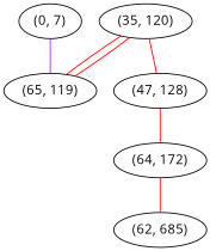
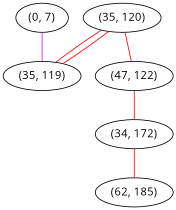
  graph {
    fontname="Open Sans"
    node [fontname="Open Sans"]
    edge [color=red fontname="Open Sans" weight=1]
    "(35, 120)"
-   "(35, 119)" [label="(65, 119)"]
-   "(47, 128)"
-   "(64, 172)"
+   "(35, 119)"
+   "(47, 128)" [label="(47, 122)"]
+   "(64, 172)" [label="(34, 172)"]
    n5 [label="(0, 7)"]
-   "(62, 185)" [label="(62, 685)"]
+   "(62, 185)"
    "(35, 120)" -- "(35, 119)"
    "(35, 120)" -- "(35, 119)"
    "(35, 120)" -- "(47, 128)"
    "(47, 128)" -- "(64, 172)"
    "(64, 172)" -- "(62, 185)"
    n5 -- "(35, 119)" [color=purple weight=4]
  }
